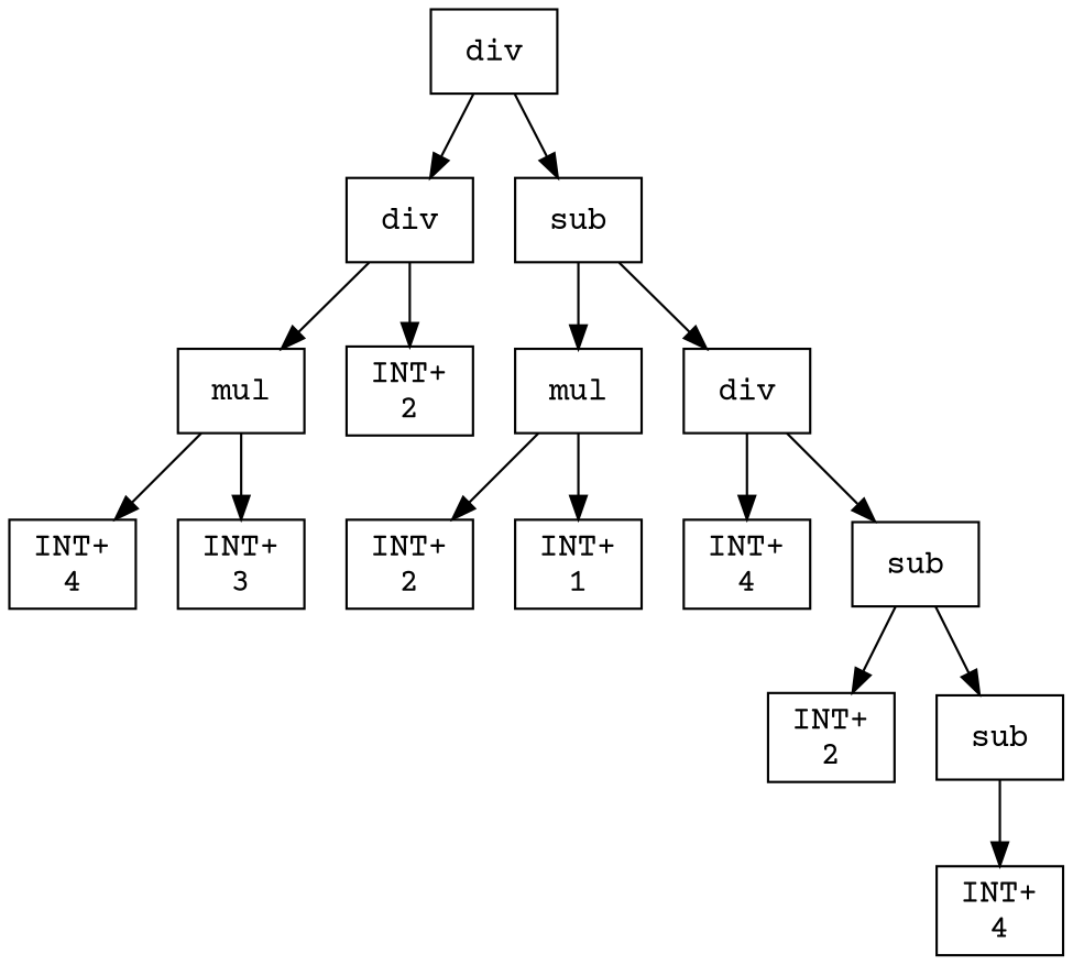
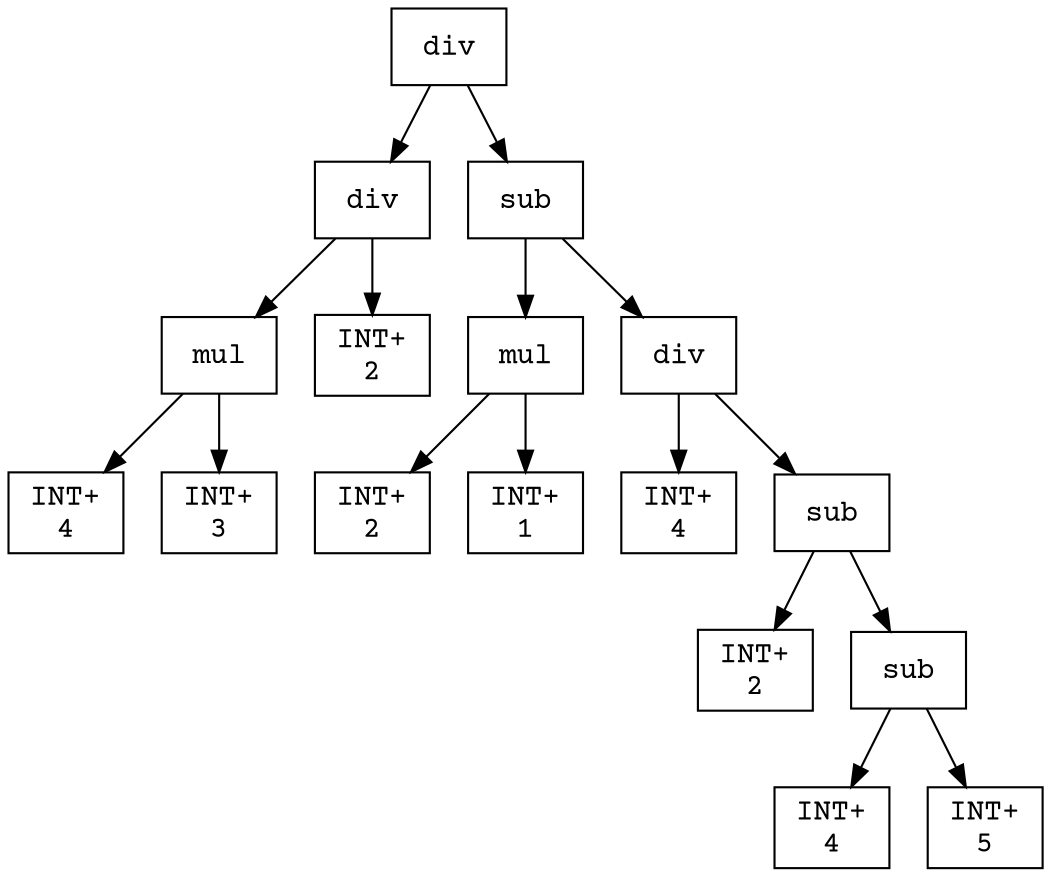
  digraph {
    fontname="Courier Prime"
    node [shape=box fontname="Courier Prime"]
    edge [fontname="Courier Prime"]
    n1 [label=div]
    n2 [label=div]
    n3 [label=sub]
    n4 [label=mul]
    n5 [label="INT+\n2"]
    n6 [label="INT+\n4"]
    n7 [label="INT+\n3"]
    n8 [label=mul]
    n9 [label=div]
    n10 [label="INT+\n2"]
    n11 [label="INT+\n1"]
    n12 [label="INT+\n4"]
    n13 [label=sub]
    n14 [label="INT+\n2"]
    n15 [label=sub]
    n16 [label="INT+\n4"]
+   n17 [label="INT+\n5"]
    n1 -> n2
    n1 -> n3
    n2 -> n4
    n2 -> n5
    n3 -> n8
    n3 -> n9
    n4 -> n6
    n4 -> n7
    n8 -> n10
    n8 -> n11
    n9 -> n12
    n9 -> n13
    n13 -> n14
    n13 -> n15
    n15 -> n16
+   n15 -> n17
  }
